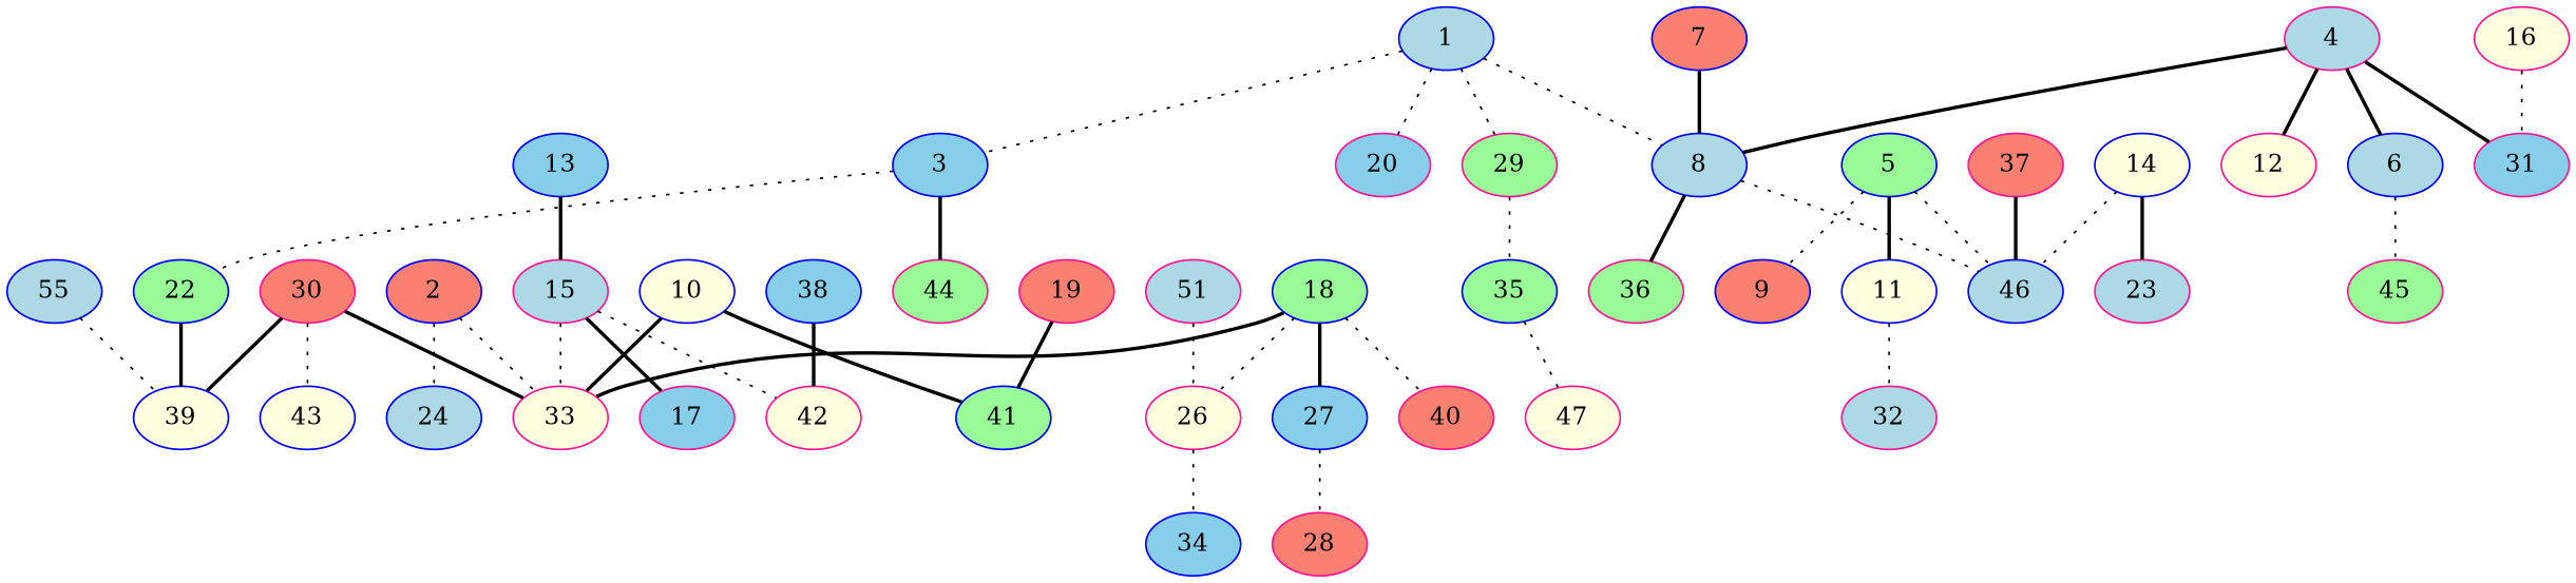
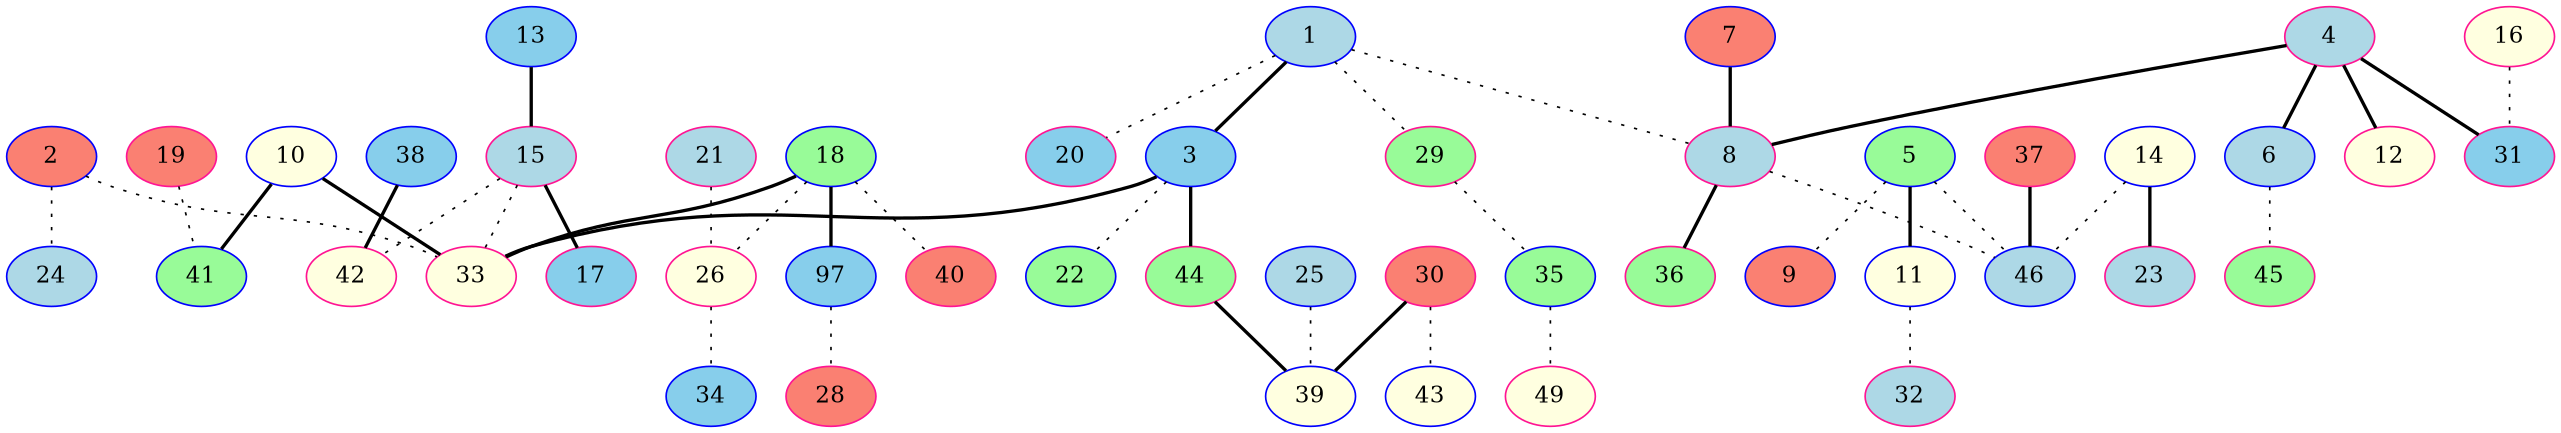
  graph {
    fontname="DejaVu Serif"
    node [color=blue fillcolor=lightblue fontname="DejaVu Serif" style=filled]
    edge [fontname="DejaVu Serif" style=dotted weight=1.0]
    3 [fillcolor=skyblue]
    1
-   8
+   8 [color=deeppink]
    20 [color=deeppink fillcolor=skyblue]
    29 [color=deeppink fillcolor=palegreen]
    33 [color=deeppink fillcolor=lightyellow]
    22 [fillcolor=palegreen]
    44 [color=deeppink fillcolor=palegreen]
    46
    36 [color=deeppink fillcolor=palegreen]
    35 [fillcolor=palegreen]
    2 [fillcolor=salmon]
    24
    39 [fillcolor=lightyellow]
    4 [color=deeppink]
    6
    12 [color=deeppink fillcolor=lightyellow]
    31 [color=deeppink fillcolor=skyblue]
    45 [color=deeppink fillcolor=palegreen]
    5 [fillcolor=palegreen]
    9 [fillcolor=salmon]
    11 [fillcolor=lightyellow]
    32 [color=deeppink]
    7 [fillcolor=salmon]
    10 [fillcolor=lightyellow]
    41 [fillcolor=palegreen]
    13 [fillcolor=skyblue]
    15 [color=deeppink]
    17 [color=deeppink fillcolor=skyblue]
    42 [color=deeppink fillcolor=lightyellow]
    14 [fillcolor=lightyellow]
    23 [color=deeppink]
    16 [color=deeppink fillcolor=lightyellow]
    18 [fillcolor=palegreen]
    26 [color=deeppink fillcolor=lightyellow]
-   27 [fillcolor=skyblue]
+   27 [fillcolor=skyblue label=97]
    40 [color=deeppink fillcolor=salmon]
    34 [fillcolor=skyblue]
    28 [color=deeppink fillcolor=salmon]
    19 [color=deeppink fillcolor=salmon]
-   21 [color=deeppink label=51]
-   25 [label=55]
-   47 [color=deeppink fillcolor=lightyellow]
+   21 [color=deeppink]
+   25
+   47 [color=deeppink fillcolor=lightyellow label=49]
    30 [color=deeppink fillcolor=salmon]
    43 [fillcolor=lightyellow]
    37 [color=deeppink fillcolor=salmon]
    38 [fillcolor=skyblue]
-   30 -- 33 [style=bold]
+   3 -- 33 [style=bold]
    3 -- 22
    3 -- 44 [style=bold]
-   1 -- 3
+   1 -- 3 [style=bold]
    1 -- 8
    1 -- 20
    1 -- 29
    8 -- 46
    8 -- 36 [style=bold]
    29 -- 35
-   22 -- 39 [style=bold]
+   44 -- 39 [style=bold]
    35 -- 47
    2 -- 33
    2 -- 24
    4 -- 8 [style=bold]
    4 -- 6 [style=bold]
    4 -- 12 [style=bold]
    4 -- 31 [style=bold]
    6 -- 45
    5 -- 46
    5 -- 9
    5 -- 11 [style=bold]
    11 -- 32
    7 -- 8 [style=bold]
    10 -- 33 [style=bold]
    10 -- 41 [style=bold]
    13 -- 15 [style=bold]
    15 -- 33
    15 -- 17 [style=bold]
    15 -- 42
    14 -- 46
    14 -- 23 [style=bold]
    16 -- 31
    18 -- 33 [style=bold]
    18 -- 26
    18 -- 27 [style=bold]
    18 -- 40
    26 -- 34
    27 -- 28
-   19 -- 41 [style=bold]
+   19 -- 41
    21 -- 26
    25 -- 39
    30 -- 39 [style=bold]
    30 -- 43
    37 -- 46 [style=bold]
    38 -- 42 [style=bold]
  }
